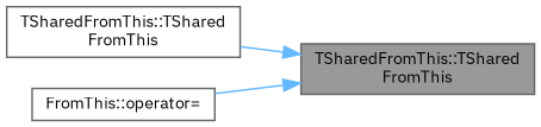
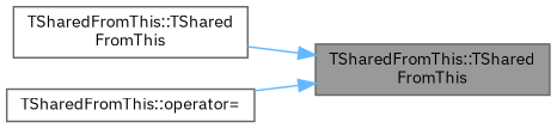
  digraph {
    rankdir=RL
    fontname="IBM Plex Sans"
    node [color=grey40 fillcolor=white fontname="IBM Plex Sans" fontsize=10 shape=box style=filled]
    edge [color=steelblue1 dir=back fontname="IBM Plex Sans" fontsize=10 labelfontname=Helvetica labelfontsize=10 style=solid]
    n1 [color=gray40 fillcolor=grey60 fontcolor=black height=0.2 label="TSharedFromThis::TShared\lFromThis" width=0.4]
    n2 [height=0.2 label="TSharedFromThis::TShared\lFromThis" width=0.4]
-   n3 [height=0.2 label="FromThis::operator=" width=0.4]
+   n3 [height=0.2 label="TSharedFromThis::operator=" width=0.4]
    n1 -> n2
    n1 -> n3
  }
